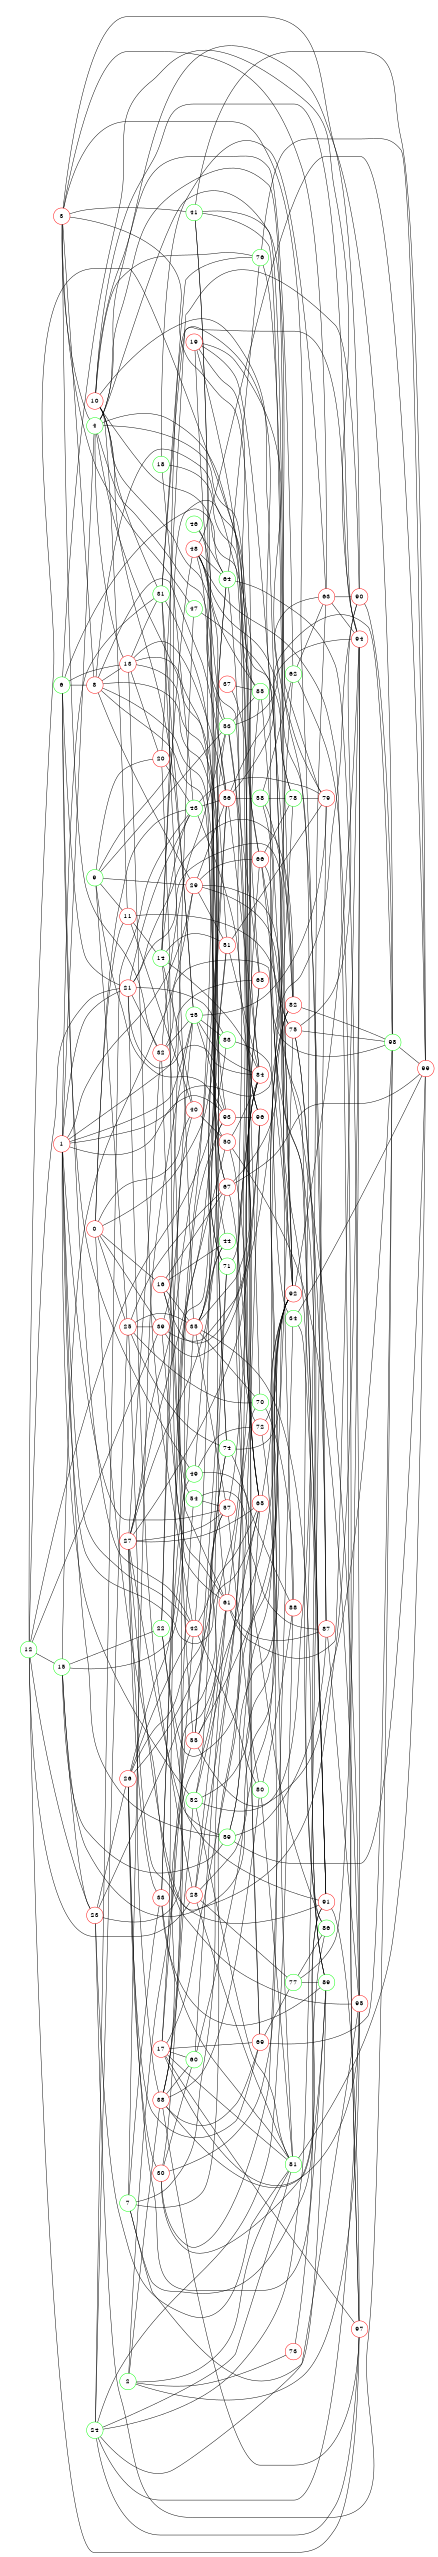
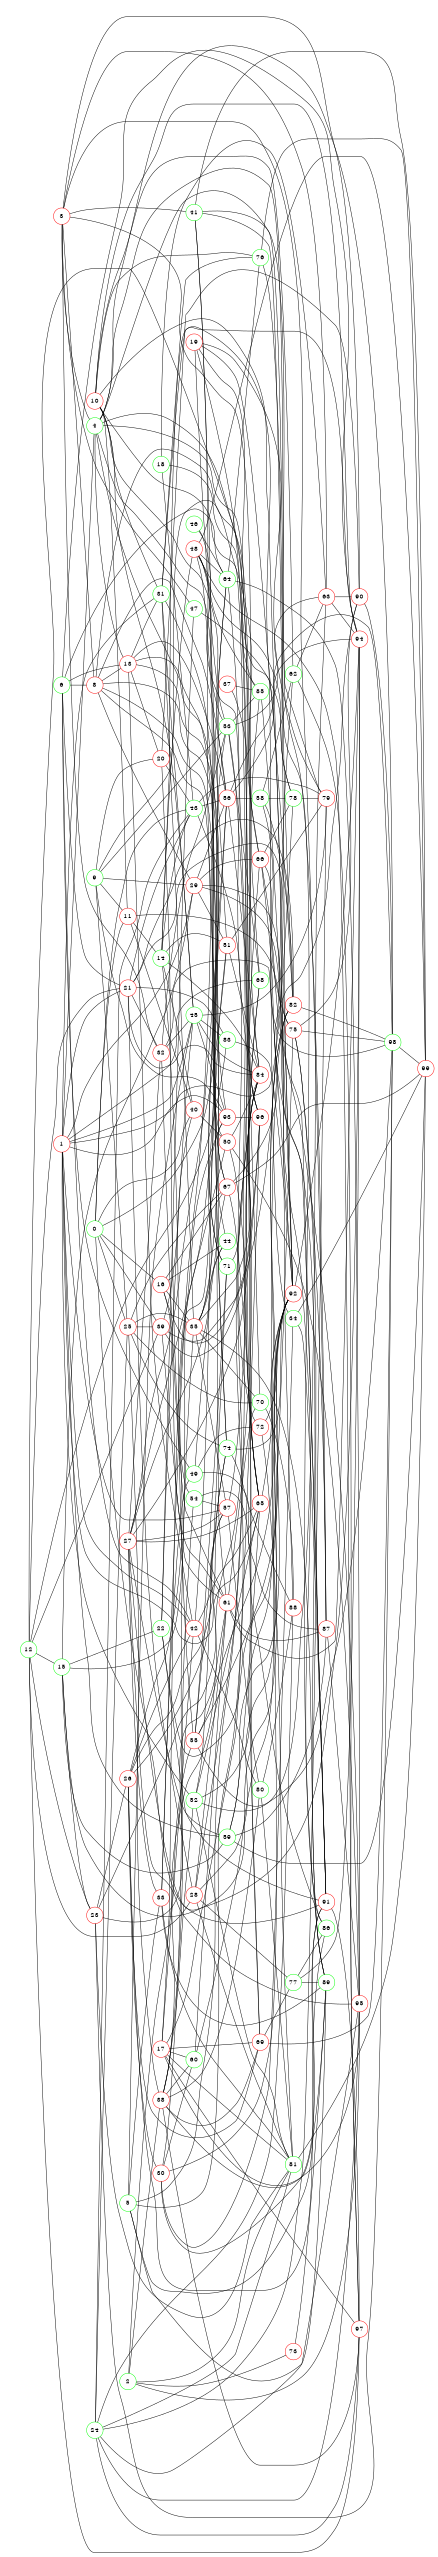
  graph {
    rankdir=LR
    node [color=red fillcolor=white fixedsize=true shape=circle style=filled]
-   0
+   0 [color=green]
    16
    94
    51
    39
    40
    25
    11
    43 [color=green]
    35
    44 [color=green]
    67
    61
    62 [color=green]
    84
    79
    96
    50
    70 [color=green]
    38
    74 [color=green]
    89 [color=green]
    14 [color=green]
    56
    72
    53 [color=green]
    57
    93
    90
    99
    69
    87
    63
    97
    65
-   68
+   68 [color=green]
    85 [color=green]
    88
    80 [color=green]
    92
    98 [color=green]
    81 [color=green]
    77 [color=green]
    86 [color=green]
    95
    52 [color=green]
    54 [color=green]
    60 [color=green]
    71 [color=green]
    75
    91
    48
    55
    64 [color=green]
    78 [color=green]
    82
    76 [color=green]
    58 [color=green]
    1
    4 [color=green]
    42
    31 [color=green]
    45 [color=green]
    21
    59 [color=green]
    29
    13
    34 [color=green]
    83 [color=green]
    32
    28
    66
    20
    2 [color=green]
    73
    3
    8
    41 [color=green]
    47 [color=green]
-   5 [color=green label=7]
+   5 [color=green]
    33
    49 [color=green]
    6 [color=green]
    9 [color=green]
    10
    12 [color=green]
    23
    15 [color=green]
    26
    22 [color=green]
    30
    17
    18 [color=green]
    19
    24 [color=green]
    27
    37
    46 [color=green]
    0 -- 16
    0 -- 94
    0 -- 51
    0 -- 39
    0 -- 40
    0 -- 25
    0 -- 11
    0 -- 43
    16 -- 35
    16 -- 44
    16 -- 67
    16 -- 61
    16 -- 62
    51 -- 84
    51 -- 79
    39 -- 40
    39 -- 61
    39 -- 84
    39 -- 96
    40 -- 50
    25 -- 39
    25 -- 35
    25 -- 67
    25 -- 70
    25 -- 38
    25 -- 74
    11 -- 40
    11 -- 89
    11 -- 14
    43 -- 79
    43 -- 56
    43 -- 72
    35 -- 44
    35 -- 84
    35 -- 70
    35 -- 89
    35 -- 53
    35 -- 57
    35 -- 93
    67 -- 90
    67 -- 99
    67 -- 69
    61 -- 94
    61 -- 70
    61 -- 87
    62 -- 63
    62 -- 97
    50 -- 84
    50 -- 65
    50 -- 95
    70 -- 88
    38 -- 61
    38 -- 89
    38 -- 69
    38 -- 97
    38 -- 80
    38 -- 52
    38 -- 54
    38 -- 60
    74 -- 88
    74 -- 92
    14 -- 94
    14 -- 51
    14 -- 40
    14 -- 43
    14 -- 84
    14 -- 48
    14 -- 55
    56 -- 94
    56 -- 84
    56 -- 98
    56 -- 58
    72 -- 92
    72 -- 81
    53 -- 63
    53 -- 65
    53 -- 68
    53 -- 85
    57 -- 68
    57 -- 80
    93 -- 96
    90 -- 98
    69 -- 98
    69 -- 77
    87 -- 95
    63 -- 94
    63 -- 90
    65 -- 92
    85 -- 92
    80 -- 88
    80 -- 81
    92 -- 94
    98 -- 99
    81 -- 99
    77 -- 94
    77 -- 89
    77 -- 86
    52 -- 63
    52 -- 65
    52 -- 81
    52 -- 71
    52 -- 75
    54 -- 57
    54 -- 86
    60 -- 61
    60 -- 92
    71 -- 85
    75 -- 90
    75 -- 87
    75 -- 98
    75 -- 91
    91 -- 97
    48 -- 51
    48 -- 53
    48 -- 99
    48 -- 97
    48 -- 85
    48 -- 64
    48 -- 78
    55 -- 74
    55 -- 92
    55 -- 98
    55 -- 71
    55 -- 82
    64 -- 96
    64 -- 95
    64 -- 76
    78 -- 79
    82 -- 98
    76 -- 99
    76 -- 82
    58 -- 62
    58 -- 75
    58 -- 78
    58 -- 82
    1 -- 57
    1 -- 93
    1 -- 65
    1 -- 68
    1 -- 52
    1 -- 78
    1 -- 4
    1 -- 42
    1 -- 31
    1 -- 45
    1 -- 21
    1 -- 59
    1 -- 29
    4 -- 44
    4 -- 79
    4 -- 50
    4 -- 68
    4 -- 85
    4 -- 98
    4 -- 86
    4 -- 13
    42 -- 51
    42 -- 65
    42 -- 80
    31 -- 35
    31 -- 67
    31 -- 76
    31 -- 45
    31 -- 34
    45 -- 84
    45 -- 79
    45 -- 93
    45 -- 83
    21 -- 43
    21 -- 84
    21 -- 75
    21 -- 82
    21 -- 83
    21 -- 32
    21 -- 28
    59 -- 99
    59 -- 87
    59 -- 65
    59 -- 92
    29 -- 51
    29 -- 56
    29 -- 95
    29 -- 91
    29 -- 66
    13 -- 67
    13 -- 56
    13 -- 71
    13 -- 42
    13 -- 31
    13 -- 20
    34 -- 99
    34 -- 91
    83 -- 92
    32 -- 61
    32 -- 53
    32 -- 92
    32 -- 45
    28 -- 61
    28 -- 84
    28 -- 92
    28 -- 81
    28 -- 77
    66 -- 89
    66 -- 98
    66 -- 91
    66 -- 78
    20 -- 43
    20 -- 90
    20 -- 54
    2 -- 38
    2 -- 81
    2 -- 95
    2 -- 55
    2 -- 73
    73 -- 89
    3 -- 96
    3 -- 90
    3 -- 87
    3 -- 63
    3 -- 4
    3 -- 32
    3 -- 8
    3 -- 41
    3 -- 47
    8 -- 61
    8 -- 84
    8 -- 74
    8 -- 56
    8 -- 71
    8 -- 29
    8 -- 13
    41 -- 74
    41 -- 93
    41 -- 99
    41 -- 87
    41 -- 92
    47 -- 78
    5 -- 84
    5 -- 68
    5 -- 95
    5 -- 91
    5 -- 45
    5 -- 33
    33 -- 89
    33 -- 81
    33 -- 64
    33 -- 49
    49 -- 67
    49 -- 72
    49 -- 87
    6 -- 94
    6 -- 64
    6 -- 42
    6 -- 21
    6 -- 13
    6 -- 8
    6 -- 49
    9 -- 25
    9 -- 11
    9 -- 53
    9 -- 93
    9 -- 29
    9 -- 66
    9 -- 20
    10 -- 94
    10 -- 11
    10 -- 62
    10 -- 56
    10 -- 69
    10 -- 92
    10 -- 76
    10 -- 31
    10 -- 45
    12 -- 39
    12 -- 96
    12 -- 97
    12 -- 21
    12 -- 83
    12 -- 28
    12 -- 23
    12 -- 15
    23 -- 57
    23 -- 98
    23 -- 81
    23 -- 66
    23 -- 26
    15 -- 93
    15 -- 92
    15 -- 59
    15 -- 29
    15 -- 23
    15 -- 22
    26 -- 74
    26 -- 56
    26 -- 57
    26 -- 69
    26 -- 86
    26 -- 42
    26 -- 30
    22 -- 91
    22 -- 82
    22 -- 45
    22 -- 47
    30 -- 35
    30 -- 60
    30 -- 91
    30 -- 82
    30 -- 34
    17 -- 96
    17 -- 69
    17 -- 97
    17 -- 81
    17 -- 95
    17 -- 60
    17 -- 64
    17 -- 42
    18 -- 43
    18 -- 63
    18 -- 65
    19 -- 79
    19 -- 53
    19 -- 65
    19 -- 88
    19 -- 82
    24 -- 25
    24 -- 43
    24 -- 79
    24 -- 89
    24 -- 97
    24 -- 88
    24 -- 81
    24 -- 95
    27 -- 44
    27 -- 96
    27 -- 50
    27 -- 56
    27 -- 57
    27 -- 65
    27 -- 95
    27 -- 91
    27 -- 59
    27 -- 32
    27 -- 33
    37 -- 85
    37 -- 66
    46 -- 70
    46 -- 64
  }
